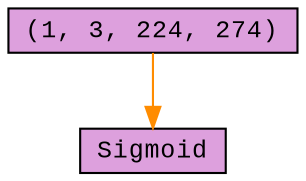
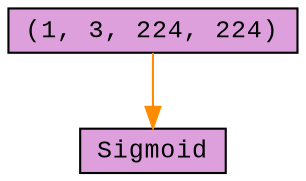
  digraph {
    fontname="Liberation Mono"
    node [align=left fontsize=12 ranksep=0.1 shape=box style=filled fillcolor=plum fontname="Liberation Mono"]
    n1 [height=0.2 label=Sigmoid]
-   n2 [height=0.2 label="(1, 3, 224, 274)"]
+   n2 [height=0.2 label="(1, 3, 224, 224)"]
    n2 -> n1 [color=darkorange fontname="Liberation Mono"]
  }
